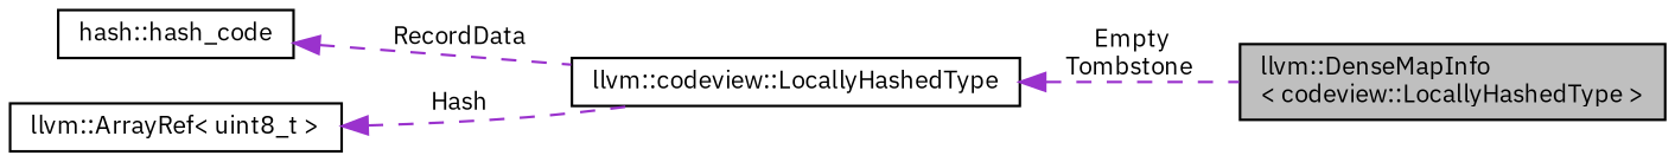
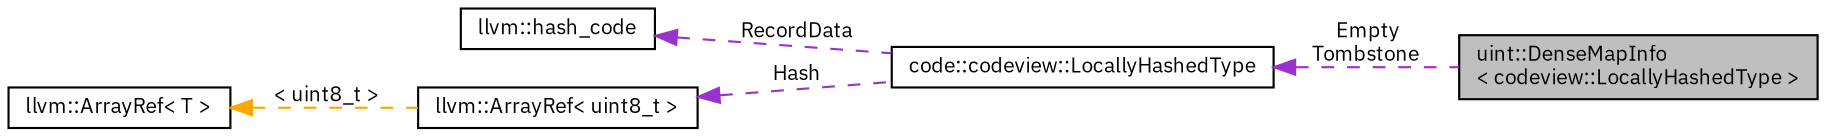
  digraph {
    fontname="IBM Plex Sans"
    rankdir=LR
    node [color=black fontname="IBM Plex Sans" fontsize=10 shape=box]
    edge [color=darkorchid3 dir=back fontname="IBM Plex Sans" fontsize=10 labelfontname=Helvetica labelfontsize=10 style=dashed]
-   n1 [fillcolor=grey75 fontcolor=black height=0.2 label="llvm::DenseMapInfo\l\< codeview::LocallyHashedType \>" style=filled width=0.4]
-   n2 [height=0.2 label="llvm::codeview::LocallyHashedType" width=0.4]
-   n3 [height=0.2 label="hash::hash_code" width=0.4]
+   n1 [fillcolor=grey75 fontcolor=black height=0.2 label="uint::DenseMapInfo\l\< codeview::LocallyHashedType \>" style=filled width=0.4]
+   n2 [height=0.2 label="code::codeview::LocallyHashedType" width=0.4]
+   n3 [height=0.2 label="llvm::hash_code" width=0.4]
    n4 [height=0.2 label="llvm::ArrayRef\< uint8_t \>" width=0.4]
+   n5 [height=0.2 label="llvm::ArrayRef\< T \>" width=0.4]
    n2 -> n1 [label=" Empty\nTombstone"]
    n3 -> n2 [label=" RecordData"]
    n4 -> n2 [label=" Hash"]
+   n5 -> n4 [color=orange label=" \< uint8_t \>"]
  }
